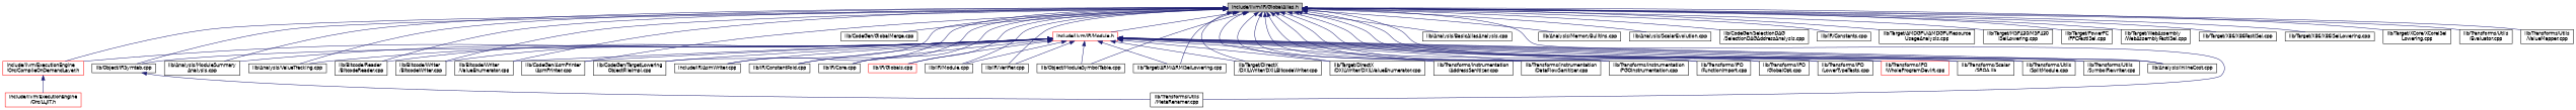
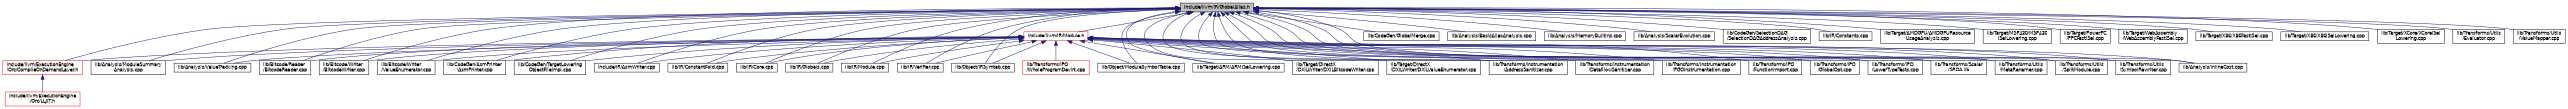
  digraph {
    node [color=black fontname=Helvetica fontsize=10 shape=record]
    edge [color=midnightblue dir=back fontname=Helvetica fontsize=10 labelfontname=Helvetica labelfontsize=10 style=solid]
    n1 [fillcolor=grey75 fontcolor=black height=0.2 label="include/llvm/IR/GlobalAlias.h" style=filled width=0.4]
    n2 [color=red height=0.2 label="include/llvm/ExecutionEngine\l/Orc/CompileOnDemandLayer.h" width=0.4]
    n3 [color=red height=0.2 label="include/llvm/IR/Module.h" width=0.4]
    n4 [height=0.2 label="lib/Analysis/ModuleSummary\lAnalysis.cpp" width=0.4]
    n5 [height=0.2 label="lib/Analysis/ValueTracking.cpp" width=0.4]
    n6 [height=0.2 label="lib/Bitcode/Reader\l/BitcodeReader.cpp" width=0.4]
    n7 [height=0.2 label="lib/Bitcode/Writer\l/BitcodeWriter.cpp" width=0.4]
    n8 [height=0.2 label="lib/Bitcode/Writer\l/ValueEnumerator.cpp" width=0.4]
    n9 [height=0.2 label="lib/CodeGen/AsmPrinter\l/AsmPrinter.cpp" width=0.4]
    n10 [height=0.2 label="lib/CodeGen/GlobalMerge.cpp" width=0.4]
    n11 [height=0.2 label="lib/CodeGen/TargetLowering\lObjectFileImpl.cpp" width=0.4]
    n12 [height=0.2 label="include/IR/AsmWriter.cpp" width=0.4]
    n13 [height=0.2 label="lib/IR/ConstantFold.cpp" width=0.4]
    n14 [height=0.2 label="lib/IR/Core.cpp" width=0.4]
-   n15 [color=red height=0.2 label="lib/IR/Globals.cpp" width=0.4]
+   n15 [height=0.2 label="lib/IR/Globals.cpp" width=0.4]
    n16 [height=0.2 label="lib/IR/Module.cpp" width=0.4]
    n17 [height=0.2 label="lib/IR/Verifier.cpp" width=0.4]
    n18 [height=0.2 label="lib/Object/IRSymtab.cpp" width=0.4]
    n19 [height=0.2 label="lib/Object/ModuleSymbolTable.cpp" width=0.4]
    n20 [height=0.2 label="lib/Target/ARM/ARMISelLowering.cpp" width=0.4]
    n21 [height=0.2 label="lib/Target/DirectX\l/DXILWriter/DXILBitcodeWriter.cpp" width=0.4]
    n22 [height=0.2 label="lib/Target/DirectX\l/DXILWriter/DXILValueEnumerator.cpp" width=0.4]
    n23 [height=0.2 label="lib/Transforms/Instrumentation\l/AddressSanitizer.cpp" width=0.4]
    n24 [height=0.2 label="lib/Transforms/Instrumentation\l/DataFlowSanitizer.cpp" width=0.4]
    n25 [height=0.2 label="lib/Transforms/Instrumentation\l/PGOInstrumentation.cpp" width=0.4]
    n26 [height=0.2 label="lib/Transforms/IPO\l/FunctionImport.cpp" width=0.4]
    n27 [height=0.2 label="lib/Transforms/IPO\l/GlobalOpt.cpp" width=0.4]
    n28 [height=0.2 label="lib/Transforms/IPO\l/LowerTypeTests.cpp" width=0.4]
    n29 [color=red height=0.2 label="lib/Transforms/IPO\l/WholeProgramDevirt.cpp" width=0.4]
    n30 [height=0.2 label="lib/Transforms/Scalar\l/SROA.lib" width=0.4]
    n31 [height=0.2 label="lib/Transforms/Utils\l/MetaRenamer.cpp" width=0.4]
    n32 [height=0.2 label="lib/Transforms/Utils\l/SplitModule.cpp" width=0.4]
    n33 [height=0.2 label="lib/Transforms/Utils\l/SymbolRewriter.cpp" width=0.4]
    n34 [height=0.2 label="lib/Analysis/BasicAliasAnalysis.cpp" width=0.4]
    n35 [height=0.2 label="lib/Analysis/InlineCost.cpp" width=0.4]
    n36 [height=0.2 label="lib/Analysis/MemoryBuiltins.cpp" width=0.4]
    n37 [height=0.2 label="lib/Analysis/ScalarEvolution.cpp" width=0.4]
    n38 [height=0.2 label="lib/CodeGen/SelectionDAG\l/SelectionDAGAddressAnalysis.cpp" width=0.4]
    n39 [height=0.2 label="lib/IR/Constants.cpp" width=0.4]
    n40 [height=0.2 label="lib/Target/AMDGPU/AMDGPUResource\lUsageAnalysis.cpp" width=0.4]
    n41 [height=0.2 label="lib/Target/MSP430/MSP430\lISelLowering.cpp" width=0.4]
    n42 [height=0.2 label="lib/Target/PowerPC\l/PPCFastISel.cpp" width=0.4]
    n43 [height=0.2 label="lib/Target/WebAssembly\l/WebAssemblyFastISel.cpp" width=0.4]
    n44 [height=0.2 label="lib/Target/X86/X86FastISel.cpp" width=0.4]
    n45 [height=0.2 label="lib/Target/X86/X86ISelLowering.cpp" width=0.4]
    n46 [height=0.2 label="lib/Target/XCore/XCoreISel\lLowering.cpp" width=0.4]
    n47 [height=0.2 label="lib/Transforms/Utils\l/Evaluator.cpp" width=0.4]
    n48 [height=0.2 label="lib/Transforms/Utils\l/ValueMapper.cpp" width=0.4]
    n49 [color=red height=0.2 label="include/llvm/ExecutionEngine\l/Orc/LLJIT.h" width=0.4]
    n1 -> n2
    n1 -> n3
    n1 -> n4
    n1 -> n5
    n1 -> n6
    n1 -> n7
    n1 -> n8
    n1 -> n9
    n1 -> n10
    n1 -> n11
    n1 -> n12
    n1 -> n13
    n1 -> n14
    n1 -> n15
    n1 -> n16
    n1 -> n17
    n1 -> n18
    n1 -> n19
    n1 -> n20
    n1 -> n21
    n1 -> n22
    n1 -> n23
    n1 -> n24
    n1 -> n25
    n1 -> n26
    n1 -> n27
    n1 -> n28
-   n1 -> n29
    n1 -> n30
    n1 -> n31
    n1 -> n32
    n1 -> n33
    n1 -> n34
    n1 -> n35
    n1 -> n36
    n1 -> n37
    n1 -> n38
    n1 -> n39
    n1 -> n40
    n1 -> n41
    n1 -> n42
    n1 -> n43
    n1 -> n44
    n1 -> n45
    n1 -> n46
    n1 -> n47
    n1 -> n48
    n2 -> n49
    n3 -> n2
    n3 -> n4
    n3 -> n5
    n3 -> n6
    n3 -> n7
    n3 -> n8
    n3 -> n9
    n3 -> n11
    n3 -> n12
    n3 -> n13
    n3 -> n14
    n3 -> n15
    n3 -> n16
    n3 -> n17
    n3 -> n18
    n3 -> n19
    n3 -> n20
    n3 -> n21
    n3 -> n22
    n3 -> n23
    n3 -> n24
    n3 -> n25
    n3 -> n26
    n3 -> n27
    n3 -> n28
    n3 -> n29
    n3 -> n30
-   n18 -> n31
+   n3 -> n31
    n3 -> n32
    n3 -> n33
    n3 -> n35
  }
